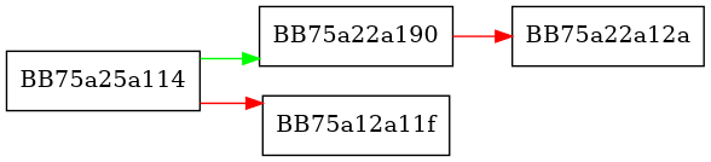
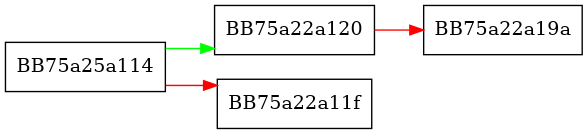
  digraph {
    rankdir=LR
    splines=ortho
    node [shape=box]
    edge [color=red]
    n1 [label=BB75a25a114]
-   BB75a22a120 [label=BB75a22a190]
-   BB75a22a11f [label=BB75a12a11f]
-   BB75a22a12a
+   BB75a22a120
+   BB75a22a11f
+   BB75a22a12a [label=BB75a22a19a]
    n1 -> BB75a22a120 [color=green]
    n1 -> BB75a22a11f
    BB75a22a120 -> BB75a22a12a
  }
